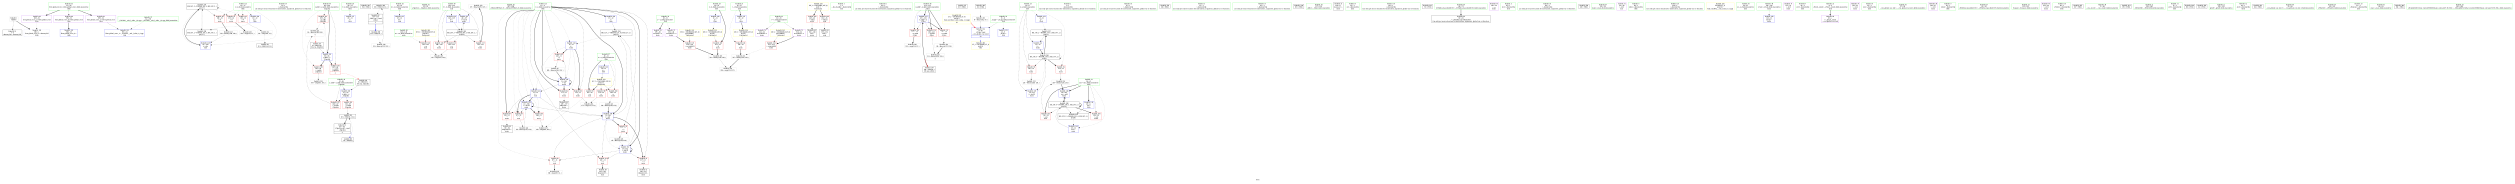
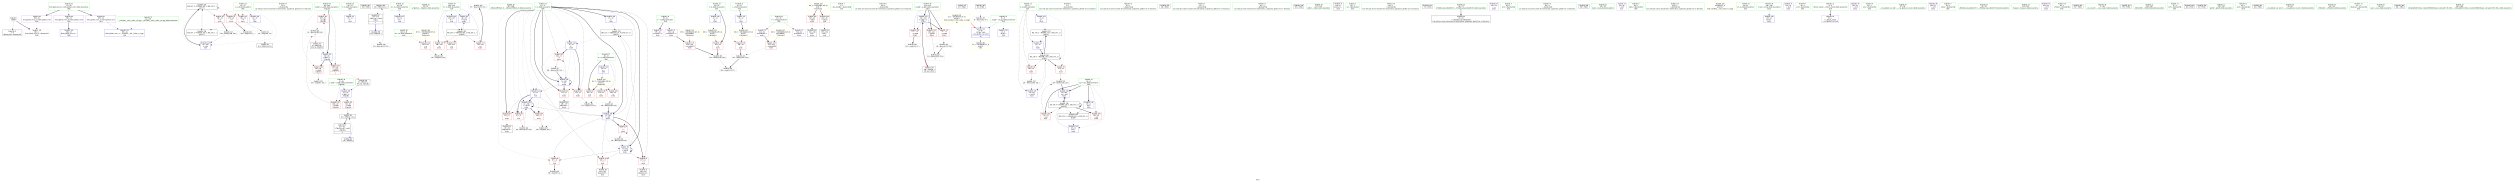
  digraph {
    fontname="Noto Serif"
    label=SVFG
    node [color=green fontname="Noto Serif" shape=record]
    edge [fontname="Noto Serif" style=dashed]
    n1 [color=grey label="{NodeID: 0\nNullPtr}"]
    n2 [color=black label="{NodeID: 58\n2\<--3\ndummyVal\<--dummyVal\n}"]
    n3 [color=blue label="{NodeID: 133\n300\<--3\nllvm.global_ctors_2\<--dummyVal\nGlob }" style=dotted]
    n4 [color=red label="{NodeID: 97\n253\<--16\n\<--k\nmain\n}"]
    n5 [color=grey label="{NodeID: 233\n254 = cmp(253, 12, )\n}"]
    n6 [label="{NodeID: 14\n53\<--1\n\<--dummyObj\nCan only get source location for instruction, argument, global var or function.}"]
    n7 [color=red label="{NodeID: 111\n109\<--99\n\<--y.addr\n_Z3gcdxx\n}"]
    n8 [color=grey label="{NodeID: 221\n110 = Binary(108, 109, )\n|{<s0>4}}"]
    n9 [color=black label="{NodeID: 299\n96 = PHI(110, )\n1st arg _Z3gcdxx }"]
    n10 [color=blue label="{NodeID: 136\n99\<--96\ny.addr\<--y\n_Z3gcdxx\n}"]
    n11 [label="{NodeID: 28\n22\<--23\nl\<--l_field_insensitive\nGlob }"]
    n12 [color=blue label="{NodeID: 127\n22\<--12\nl\<--\nGlob }"]
    n13 [color=black label="{NodeID: 291\n158 = PHI()\n}"]
    n14 [color=black label="{NodeID: 208\n136 = PHI(133, 12, )\n}"]
    n15 [color=black label="{NodeID: 62\n119\<--136\n_Z2bci_ret\<--cond\n_Z2bci\n|{<s0>5}}"]
    n16 [color=black label="{NodeID: 290\n132 = PHI(119, )\n}"]
    n17 [color=grey label="{NodeID: 218\n133 = Binary(132, 129, )\n}"]
    n18 [color=blue label="{NodeID: 125\n18\<--12\nm\<--\nGlob }"]
    n19 [label="{NodeID: 42\n92\<--93\n_Z3gcdxx\<--_Z3gcdxx_field_insensitive\n}"]
    n20 [color=grey label="{NodeID: 222\n271 = Binary(270, 129, )\n}"]
    n21 [color=blue label="{NodeID: 151\n143\<--271\ntt\<--inc43\nmain\n}"]
    n22 [color=black label="{NodeID: 240\nMR_28V_3 = PHI(MR_28V_4, MR_28V_2, )\npts\{144 \}\n}"]
    n23 [color=red label="{NodeID: 115\n163\<--143\n\<--tt\nmain\n}"]
    n24 [color=red label="{NodeID: 116\n248\<--143\n\<--tt\nmain\n}"]
    n25 [color=red label="{NodeID: 117\n270\<--143\n\<--tt\nmain\n}"]
    n26 [color=blue label="{NodeID: 139\n143\<--129\ntt\<--\nmain\n}"]
    n27 [color=grey label="{NodeID: 229\n165 = cmp(163, 164, )\n}"]
    n28 [label="{NodeID: 56\n267\<--268\n_ZNSolsEPFRSoS_E\<--_ZNSolsEPFRSoS_E_field_insensitive\n}"]
    n29 [color=black label="{NodeID: 236\nMR_12V_2 = PHI(MR_12V_10, MR_12V_1, )\npts\{13 \}\n}"]
    n30 [color=blue label="{NodeID: 140\n11\<--12\ni\<--\nmain\n}"]
    n31 [color=red label="{NodeID: 84\n177\<--11\n\<--i\nmain\n}"]
    n32 [color=red label="{NodeID: 83\n173\<--11\n\<--i\nmain\n}"]
    n33 [color=red label="{NodeID: 85\n182\<--11\n\<--i\nmain\n}"]
    n34 [color=blue label="{NodeID: 141\n11\<--183\ni\<--inc\nmain\n}"]
    n35 [color=blue label="{NodeID: 142\n11\<--12\ni\<--\nmain\n}"]
    n36 [color=black label="{NodeID: 65\n178\<--177\nidxprom\<--\nmain\n}"]
    n37 [color=grey label="{NodeID: 226\n175 = cmp(173, 174, )\n}"]
    n38 [color=grey label="{NodeID: 217\n183 = Binary(182, 129, )\n}"]
    n39 [color=blue label="{NodeID: 143\n11\<--198\ni\<--inc18\nmain\n}"]
    n40 [color=red label="{NodeID: 86\n188\<--11\n\<--i\nmain\n}"]
    n41 [color=red label="{NodeID: 87\n192\<--11\n\<--i\nmain\n}"]
    n42 [color=red label="{NodeID: 88\n197\<--11\n\<--i\nmain\n}"]
    n43 [color=blue label="{NodeID: 146\n11\<--204\ni\<--sub\nmain\n}"]
    n44 [color=purple label="{NodeID: 70\n179\<--30\narrayidx\<--a\nmain\n}"]
    n45 [color=yellow label="{NodeID: 250\n10V_1 = ENCHI(MR_10V_0)\npts\{1 \}\nFun[main]}" style=double]
    n46 [color=red label="{NodeID: 105\n148\<--40\n\<--stdin\nmain\n}"]
    n47 [color=red label="{NodeID: 106\n154\<--45\n\<--stdout\nmain\n}"]
    n48 [color=black label="{NodeID: 63\n151\<--148\ncall\<--\nmain\n}"]
    n49 [color=black label="{NodeID: 64\n157\<--154\ncall1\<--\nmain\n}"]
    n50 [label="{NodeID: 1\n7\<--1\n__dso_handle\<--dummyObj\nGlob }"]
    n51 [color=red label="{NodeID: 98\n174\<--20\n\<--n\nmain\n}"]
    n52 [label="{NodeID: 15\n83\<--1\n\<--dummyObj\nCan only get source location for instruction, argument, global var or function.}"]
    n53 [color=red label="{NodeID: 112\n124\<--121\n\<--n.addr\n_Z2bci\n}"]
    n54 [color=grey label="{NodeID: 230\n125 = cmp(124, 12, )\n}"]
    n55 [label="{NodeID: 29\n24\<--25\nb\<--b_field_insensitive\nGlob }"]
    n56 [color=red label="{NodeID: 101\n216\<--24\n\<--b\nmain\n}"]
    n57 [color=blue label="{NodeID: 128\n24\<--12\nb\<--\nGlob }"]
    n58 [color=grey label="{NodeID: 219\n221 = Binary(216, 220, )\n}"]
    n59 [color=yellow label="{NodeID: 255\n20V_1 = ENCHI(MR_20V_0)\npts\{25 \}\nFun[main]}" style=double]
    n60 [color=grey label="{NodeID: 231\n228 = cmp(221, 227, )\n}"]
    n61 [color=black label="{NodeID: 292\n167 = PHI()\n}"]
    n62 [color=black label="{NodeID: 209\n115 = PHI(111, 113, )\n}"]
    n63 [color=black label="{NodeID: 61\n94\<--115\n_Z3gcdxx_ret\<--cond\n_Z3gcdxx\n|{<s0>4}}"]
    n64 [color=black label="{NodeID: 300\n111 = PHI(94, )\n}"]
    n65 [color=blue label="{NodeID: 126\n20\<--12\nn\<--\nGlob }"]
    n66 [color=yellow label="{NodeID: 254\n18V_1 = ENCHI(MR_18V_0)\npts\{21 \}\nFun[main]}" style=double]
    n67 [color=red label="{NodeID: 99\n189\<--20\n\<--n\nmain\n}"]
    n68 [color=red label="{NodeID: 100\n203\<--20\n\<--n\nmain\n}"]
    n69 [color=grey label="{NodeID: 227\n190 = cmp(188, 189, )\n}"]
    n70 [color=grey label="{NodeID: 220\n204 = Binary(203, 129, )\n}"]
    n71 [label="{NodeID: 43\n97\<--98\nx.addr\<--x.addr_field_insensitive\n_Z3gcdxx\n}"]
    n72 [color=red label="{NodeID: 107\n108\<--97\n\<--x.addr\n_Z3gcdxx\n}"]
    n73 [color=blue label="{NodeID: 135\n97\<--95\nx.addr\<--x\n_Z3gcdxx\n}"]
    n74 [color=red label="{NodeID: 108\n113\<--97\n\<--x.addr\n_Z3gcdxx\n}"]
    n75 [color=grey label="{NodeID: 223\n86 = Binary(82, 87, )\n}"]
    n76 [color=blue label="{NodeID: 134\n8\<--86\n_ZL2pi\<--mul\n__cxx_global_var_init.1\n|{<s0>20}}"]
    n77 [color=yellow label="{NodeID: 286\n2V_2 = CSCHI(MR_2V_1)\npts\{10 \}\nCS[]}" style=double]
    n78 [color=black label="{NodeID: 66\n193\<--192\nidxprom14\<--\nmain\n}"]
    n79 [color=grey label="{NodeID: 224\n198 = Binary(197, 129, )\n}"]
    n80 [color=blue label="{NodeID: 150\n11\<--245\ni\<--dec32\nmain\n}"]
    n81 [color=red label="{NodeID: 89\n207\<--11\n\<--i\nmain\n}"]
    n82 [color=red label="{NodeID: 90\n217\<--11\n\<--i\nmain\n}"]
    n83 [color=red label="{NodeID: 91\n222\<--11\n\<--i\nmain\n}"]
    n84 [color=red label="{NodeID: 92\n244\<--11\n\<--i\nmain\n}"]
    n85 [label="{NodeID: 57\n54\<--293\n_GLOBAL__sub_I_nika_1_0.cpp\<--_GLOBAL__sub_I_nika_1_0.cpp_field_insensitive\n}"]
    n86 [color=blue label="{NodeID: 132\n299\<--54\nllvm.global_ctors_1\<--_GLOBAL__sub_I_nika_1_0.cpp\nGlob }"]
    n87 [color=black label="{NodeID: 237\nMR_14V_2 = PHI(MR_14V_4, MR_14V_1, )\npts\{15 \}\n}"]
    n88 [color=blue label="{NodeID: 144\n14\<--12\nj\<--\nmain\n}"]
    n89 [color=black label="{NodeID: 246\nMR_14V_4 = PHI(MR_14V_6, MR_14V_3, )\npts\{15 \}\n}"]
    n90 [color=blue label="{NodeID: 147\n14\<--231\nj\<--inc30\nmain\n}"]
    n91 [color=red label="{NodeID: 93\n230\<--14\n\<--j\nmain\n}"]
    n92 [color=red label="{NodeID: 94\n234\<--14\n\<--j\nmain\n}"]
    n93 [color=purple label="{NodeID: 71\n219\<--30\narrayidx25\<--a\nmain\n}"]
    n94 [color=red label="{NodeID: 119\n220\<--219\n\<--arrayidx25\nmain\n}"]
    n95 [label="{NodeID: 2\n9\<--1\n\<--dummyObj\nCan only get source location for instruction, argument, global var or function.}"]
    n96 [color=yellow label="{NodeID: 265\n2V_1 = ENCHI(MR_2V_0)\npts\{10 \}\nFun[_GLOBAL__sub_I_nika_1_0.cpp]|{<s0>20}}" style=double]
    n97 [label="{NodeID: 16\n87\<--1\n\<--dummyObj\nCan only get source location for instruction, argument, global var or function.}"]
    n98 [color=red label="{NodeID: 113\n127\<--121\n\<--n.addr\n_Z2bci\n}"]
    n99 [color=grey label="{NodeID: 214\n128 = Binary(127, 129, )\n}"]
    n100 [color=grey label="{NodeID: 215\n131 = Binary(128, 130, )\n|{<s0>5}}"]
    n101 [color=black label="{NodeID: 297\n120 = PHI(131, )\n0th arg _Z2bci }"]
    n102 [label="{NodeID: 30\n26\<--27\nt\<--t_field_insensitive\nGlob }"]
    n103 [color=red label="{NodeID: 102\n226\<--26\n\<--t\nmain\n}"]
    n104 [color=blue label="{NodeID: 129\n26\<--12\nt\<--\nGlob }"]
    n105 [color=grey label="{NodeID: 213\n227 = Binary(225, 226, )\n}"]
    n106 [color=yellow label="{NodeID: 256\n22V_1 = ENCHI(MR_22V_0)\npts\{27 \}\nFun[main]}" style=double]
    n107 [color=black label="{NodeID: 293\n168 = PHI()\n}"]
    n108 [color=black label="{NodeID: 210\n213 = PHI(214, 211, )\n}"]
    n109 [label="{NodeID: 44\n99\<--100\ny.addr\<--y.addr_field_insensitive\n_Z3gcdxx\n}"]
    n110 [color=red label="{NodeID: 109\n103\<--99\n\<--y.addr\n_Z3gcdxx\n}"]
    n111 [color=red label="{NodeID: 110\n107\<--99\n\<--y.addr\n_Z3gcdxx\n|{<s0>4}}"]
    n112 [color=grey label="{NodeID: 234\n104 = cmp(103, 105, )\n}"]
    n113 [color=black label="{NodeID: 298\n95 = PHI(107, )\n0th arg _Z3gcdxx }"]
    n114 [color=black label="{NodeID: 238\nMR_16V_2 = PHI(MR_16V_3, MR_16V_1, )\npts\{17 \}\n}"]
    n115 [color=black label="{NodeID: 247\nMR_16V_3 = PHI(MR_16V_4, MR_16V_2, )\npts\{17 \}\n}"]
    n116 [color=blue label="{NodeID: 149\n16\<--239\nk\<--dec\nmain\n}"]
    n117 [color=red label="{NodeID: 95\n210\<--16\n\<--k\nmain\n}"]
    n118 [color=red label="{NodeID: 96\n238\<--16\n\<--k\nmain\n}"]
    n119 [color=grey label="{NodeID: 232\n211 = cmp(210, 12, )\n}"]
    n120 [color=grey label="{NodeID: 211\n239 = Binary(238, 240, )\n}"]
    n121 [color=purple label="{NodeID: 72\n194\<--32\narrayidx15\<--v\nmain\n}"]
    n122 [label="{NodeID: 3\n12\<--1\n\<--dummyObj\nCan only get source location for instruction, argument, global var or function.}"]
    n123 [label="{NodeID: 17\n105\<--1\n\<--dummyObj\nCan only get source location for instruction, argument, global var or function.}"]
    n124 [color=red label="{NodeID: 114\n130\<--121\n\<--n.addr\n_Z2bci\n}"]
    n125 [color=blue label="{NodeID: 137\n121\<--120\nn.addr\<--n\n_Z2bci\n}"]
    n126 [label="{NodeID: 31\n28\<--29\nans\<--ans_field_insensitive\nGlob }"]
    n127 [color=red label="{NodeID: 103\n235\<--28\n\<--ans\nmain\n}"]
    n128 [color=red label="{NodeID: 104\n259\<--28\n\<--ans\nmain\n}"]
    n129 [color=blue label="{NodeID: 130\n28\<--12\nans\<--\nGlob }"]
    n130 [color=blue label="{NodeID: 145\n28\<--12\nans\<--\nmain\n}"]
    n131 [color=blue label="{NodeID: 148\n28\<--236\nans\<--add\nmain\n}"]
    n132 [color=grey label="{NodeID: 216\n236 = Binary(235, 234, )\n}"]
    n133 [color=black label="{NodeID: 239\nMR_24V_2 = PHI(MR_24V_4, MR_24V_1, )\npts\{29 \}\n}"]
    n134 [color=black label="{NodeID: 248\nMR_24V_4 = PHI(MR_24V_5, MR_24V_3, )\npts\{29 \}\n}"]
    n135 [color=black label="{NodeID: 294\n169 = PHI()\n}"]
    n136 [label="{NodeID: 45\n117\<--118\n_Z2bci\<--_Z2bci_field_insensitive\n}"]
    n137 [color=grey label="{NodeID: 225\n245 = Binary(244, 240, )\n}"]
    n138 [color=grey label="{NodeID: 228\n208 = cmp(207, 12, )\n}"]
    n139 [color=black label="{NodeID: 67\n218\<--217\nidxprom24\<--\nmain\n}"]
    n140 [color=black label="{NodeID: 68\n223\<--222\nidxprom27\<--\nmain\n}"]
    n141 [color=black label="{NodeID: 59\n140\<--12\nmain_ret\<--\nmain\n}"]
    n142 [color=purple label="{NodeID: 73\n224\<--32\narrayidx28\<--v\nmain\n}"]
    n143 [color=red label="{NodeID: 120\n225\<--224\n\<--arrayidx28\nmain\n}"]
    n144 [label="{NodeID: 4\n36\<--1\n.str\<--dummyObj\nGlob }"]
    n145 [label="{NodeID: 18\n129\<--1\n\<--dummyObj\nCan only get source location for instruction, argument, global var or function.}"]
    n146 [label="{NodeID: 32\n30\<--31\na\<--a_field_insensitive\nGlob }"]
    n147 [color=black label="{NodeID: 295\n170 = PHI()\n}"]
    n148 [color=grey label="{NodeID: 212\n231 = Binary(230, 129, )\n}"]
    n149 [label="{NodeID: 46\n121\<--122\nn.addr\<--n.addr_field_insensitive\n_Z2bci\n}"]
    n150 [color=black label="{NodeID: 60\n65\<--66\n\<--_ZNSt8ios_base4InitD1Ev\nCan only get source location for instruction, argument, global var or function.}"]
    n151 [color=purple label="{NodeID: 74\n149\<--36\n\<--.str\nmain\n}"]
    n152 [label="{NodeID: 5\n38\<--1\n.str.2\<--dummyObj\nGlob }"]
    n153 [label="{NodeID: 19\n214\<--1\n\<--dummyObj\nCan only get source location for instruction, argument, global var or function.}"]
    n154 [label="{NodeID: 33\n32\<--33\nv\<--v_field_insensitive\nGlob }"]
    n155 [color=black label="{NodeID: 296\n180 = PHI()\n}"]
    n156 [label="{NodeID: 47\n138\<--139\nmain\<--main_field_insensitive\n}"]
    n157 [color=purple label="{NodeID: 75\n150\<--38\n\<--.str.2\nmain\n}"]
    n158 [label="{NodeID: 6\n40\<--1\nstdin\<--dummyObj\nGlob }"]
    n159 [label="{NodeID: 20\n240\<--1\n\<--dummyObj\nCan only get source location for instruction, argument, global var or function.}"]
    n160 [color=yellow label="{NodeID: 283\nRETMU(2V_2)\npts\{10 \}\nFun[_GLOBAL__sub_I_nika_1_0.cpp]}" style=double]
    n161 [label="{NodeID: 34\n34\<--35\nss\<--ss_field_insensitive\nGlob }"]
    n162 [color=blue label="{NodeID: 131\n298\<--53\nllvm.global_ctors_0\<--\nGlob }"]
    n163 [label="{NodeID: 48\n141\<--142\nretval\<--retval_field_insensitive\nmain\n}"]
    n164 [color=blue label="{NodeID: 138\n141\<--12\nretval\<--\nmain\n}"]
    n165 [color=purple label="{NodeID: 76\n155\<--41\n\<--.str.3\nmain\n}"]
    n166 [label="{NodeID: 7\n41\<--1\n.str.3\<--dummyObj\nGlob }"]
    n167 [label="{NodeID: 21\n4\<--6\n_ZStL8__ioinit\<--_ZStL8__ioinit_field_insensitive\nGlob }"]
    n168 [color=purple label="{NodeID: 69\n63\<--4\n\<--_ZStL8__ioinit\n__cxx_global_var_init\n}"]
    n169 [color=red label="{NodeID: 118\n164\<--145\n\<--tn\nmain\n}"]
    n170 [label="{NodeID: 35\n52\<--56\nllvm.global_ctors\<--llvm.global_ctors_field_insensitive\nGlob }"]
    n171 [color=purple label="{NodeID: 80\n298\<--52\nllvm.global_ctors_0\<--llvm.global_ctors\nGlob }"]
    n172 [color=purple label="{NodeID: 81\n299\<--52\nllvm.global_ctors_1\<--llvm.global_ctors\nGlob }"]
    n173 [color=purple label="{NodeID: 82\n300\<--52\nllvm.global_ctors_2\<--llvm.global_ctors\nGlob }"]
    n174 [label="{NodeID: 49\n143\<--144\ntt\<--tt_field_insensitive\nmain\n}"]
    n175 [color=purple label="{NodeID: 77\n156\<--43\n\<--.str.4\nmain\n}"]
    n176 [label="{NodeID: 8\n43\<--1\n.str.4\<--dummyObj\nGlob }"]
    n177 [label="{NodeID: 22\n8\<--10\n_ZL2pi\<--_ZL2pi_field_insensitive\nGlob }"]
    n178 [color=blue label="{NodeID: 121\n8\<--9\n_ZL2pi\<--\nGlob }"]
    n179 [label="{NodeID: 36\n57\<--58\n__cxx_global_var_init\<--__cxx_global_var_init_field_insensitive\n}"]
    n180 [label="{NodeID: 50\n145\<--146\ntn\<--tn_field_insensitive\nmain\n}"]
    n181 [color=purple label="{NodeID: 78\n249\<--47\n\<--.str.5\nmain\n}"]
    n182 [label="{NodeID: 9\n45\<--1\nstdout\<--dummyObj\nGlob }"]
    n183 [label="{NodeID: 23\n11\<--13\ni\<--i_field_insensitive\nGlob }"]
    n184 [color=blue label="{NodeID: 122\n11\<--12\ni\<--\nGlob }"]
    n185 [label="{NodeID: 37\n61\<--62\n_ZNSt8ios_base4InitC1Ev\<--_ZNSt8ios_base4InitC1Ev_field_insensitive\n}"]
    n186 [label="{NodeID: 51\n152\<--153\nfreopen\<--freopen_field_insensitive\n}"]
    n187 [color=purple label="{NodeID: 79\n256\<--49\n\<--.str.6\nmain\n}"]
    n188 [label="{NodeID: 10\n46\<--1\n_ZSt3cin\<--dummyObj\nGlob }"]
    n189 [label="{NodeID: 24\n14\<--15\nj\<--j_field_insensitive\nGlob }"]
    n190 [color=blue label="{NodeID: 123\n14\<--12\nj\<--\nGlob }"]
    n191 [color=black label="{NodeID: 287\n257 = PHI()\n}"]
    n192 [label="{NodeID: 38\n67\<--68\n__cxa_atexit\<--__cxa_atexit_field_insensitive\n}"]
    n193 [color=black label="{NodeID: 301\n195 = PHI()\n}"]
    n194 [label="{NodeID: 52\n159\<--160\n_ZNSirsERi\<--_ZNSirsERi_field_insensitive\n}"]
    n195 [color=yellow label="{NodeID: 260\n30V_1 = ENCHI(MR_30V_0)\npts\{146 \}\nFun[main]}" style=double]
    n196 [label="{NodeID: 11\n47\<--1\n.str.5\<--dummyObj\nGlob }"]
    n197 [label="{NodeID: 25\n16\<--17\nk\<--k_field_insensitive\nGlob }"]
    n198 [color=blue label="{NodeID: 124\n16\<--12\nk\<--\nGlob }"]
    n199 [color=black label="{NodeID: 288\n260 = PHI()\n}"]
    n200 [label="{NodeID: 39\n66\<--72\n_ZNSt8ios_base4InitD1Ev\<--_ZNSt8ios_base4InitD1Ev_field_insensitive\n}"]
    n201 [color=black label="{NodeID: 302\n64 = PHI()\n}"]
    n202 [label="{NodeID: 53\n251\<--252\nprintf\<--printf_field_insensitive\n}"]
    n203 [color=yellow label="{NodeID: 261\n32V_1 = ENCHI(MR_32V_0)\npts\{310000 \}\nFun[main]}" style=double]
    n204 [label="{NodeID: 12\n49\<--1\n.str.6\<--dummyObj\nGlob }"]
    n205 [label="{NodeID: 26\n18\<--19\nm\<--m_field_insensitive\nGlob }"]
    n206 [color=black label="{NodeID: 289\n264 = PHI()\n}"]
    n207 [label="{NodeID: 40\n79\<--80\n__cxx_global_var_init.1\<--__cxx_global_var_init.1_field_insensitive\n}"]
    n208 [color=black label="{NodeID: 303\n82 = PHI()\n}"]
    n209 [label="{NodeID: 54\n261\<--262\n_ZNSolsEi\<--_ZNSolsEi_field_insensitive\n}"]
    n210 [color=yellow label="{NodeID: 262\n34V_1 = ENCHI(MR_34V_0)\npts\{330000 \}\nFun[main]}" style=double]
    n211 [label="{NodeID: 13\n51\<--1\n_ZSt4cout\<--dummyObj\nGlob }"]
    n212 [label="{NodeID: 27\n20\<--21\nn\<--n_field_insensitive\nGlob }"]
    n213 [label="{NodeID: 41\n84\<--85\natan\<--atan_field_insensitive\n}"]
    n214 [color=black label="{NodeID: 304\n250 = PHI()\n}"]
    n215 [label="{NodeID: 55\n265\<--266\n_ZSt4endlIcSt11char_traitsIcEERSt13basic_ostreamIT_T0_ES6_\<--_ZSt4endlIcSt11char_traitsIcEERSt13basic_ostreamIT_T0_ES6__field_insensitive\n}"]
    n1 -> n2
    n1 -> n3 [style=bold]
    n4 -> n5 [style=bold]
    n7 -> n8 [style=dotted]
    n8 -> n9 [color=red tailport=s0]
    n9 -> n10
    n10 -> n7 [style=dotted]
    n10 -> n110 [style=bold]
    n10 -> n111 [style=bold]
    n11 -> n12 [style=dotted]
    n14 -> n15 [style=dotted]
    n15 -> n16 [color=blue style=bold tailport=s0]
    n16 -> n17 [style=dotted]
    n17 -> n14
    n20 -> n21 [style=dotted]
    n21 -> n22 [style=dotted]
    n22 -> n21
    n22 -> n23 [style=dotted]
    n22 -> n24
    n22 -> n25
    n23 -> n27
    n25 -> n20 [style=bold]
    n26 -> n22
    n29 -> n30 [style=dotted]
    n30 -> n31 [style=dotted]
    n30 -> n32 [style=bold]
    n30 -> n33 [style=bold]
    n30 -> n34 [style=dotted]
    n30 -> n35 [style=dotted]
    n31 -> n36 [style=dotted]
    n32 -> n37
    n33 -> n38
    n34 -> n31 [style=bold]
    n34 -> n32 [style=dotted]
    n34 -> n33
    n34 -> n34 [style=bold]
    n34 -> n35
    n35 -> n39 [style=bold]
    n35 -> n40 [style=dotted]
    n35 -> n41
    n35 -> n42 [style=bold]
    n35 -> n43
    n38 -> n34 [style=bold]
    n39 -> n39 [style=bold]
    n39 -> n40 [style=bold]
    n39 -> n41 [style=dotted]
    n39 -> n42
    n39 -> n43
    n40 -> n69
    n41 -> n78 [style=dotted]
    n42 -> n79
    n43 -> n29
    n43 -> n80 [style=dotted]
    n43 -> n81
    n43 -> n82 [style=bold]
    n43 -> n83
    n43 -> n84 [style=bold]
    n45 -> n46 [style=bold]
    n45 -> n47 [style=bold]
    n46 -> n48
    n47 -> n49
    n51 -> n37
    n53 -> n54 [style=bold]
    n55 -> n56 [style=bold]
    n55 -> n57 [style=dotted]
    n56 -> n58 [style=bold]
    n57 -> n59 [style=dotted]
    n58 -> n60
    n59 -> n56
    n62 -> n63 [style=bold]
    n63 -> n64 [color=blue tailport=s0]
    n64 -> n62 [style=dotted]
    n65 -> n66
    n66 -> n51 [style=dotted]
    n66 -> n67 [style=bold]
    n66 -> n68
    n67 -> n69 [style=dotted]
    n68 -> n70 [style=dotted]
    n70 -> n43 [style=bold]
    n71 -> n72
    n71 -> n73
    n72 -> n8
    n73 -> n72
    n73 -> n74
    n74 -> n62
    n75 -> n76
    n76 -> n77 [color=blue style=dotted tailport=s0]
    n79 -> n39
    n80 -> n29
    n80 -> n80 [style=bold]
    n80 -> n81
    n80 -> n82
    n80 -> n83
    n80 -> n84 [style=dotted]
    n81 -> n138 [style=bold]
    n82 -> n139 [style=dotted]
    n83 -> n140 [style=bold]
    n84 -> n137
    n85 -> n86 [style=dotted]
    n87 -> n88
    n88 -> n89 [style=bold]
    n89 -> n87 [style=bold]
    n89 -> n89 [style=dotted]
    n89 -> n90 [style=dotted]
    n89 -> n91
    n89 -> n92 [style=bold]
    n90 -> n89
    n91 -> n148
    n92 -> n132
    n93 -> n94 [style=bold]
    n94 -> n58 [style=bold]
    n96 -> n76 [color=red style=bold tailport=s0]
    n98 -> n99
    n99 -> n100 [style=bold]
    n100 -> n101 [color=red style=bold tailport=s0]
    n101 -> n125 [style=bold]
    n102 -> n103 [style=dotted]
    n102 -> n104 [style=bold]
    n103 -> n105 [style=bold]
    n104 -> n106 [style=bold]
    n105 -> n60 [style=bold]
    n106 -> n103
    n109 -> n7 [style=dotted]
    n109 -> n10 [style=bold]
    n109 -> n110 [style=dotted]
    n109 -> n111
    n110 -> n112
    n111 -> n113 [color=red tailport=s0]
    n113 -> n73
    n114 -> n115 [style=dotted]
    n115 -> n4 [style=dotted]
    n115 -> n114 [style=dotted]
    n115 -> n115 [style=dotted]
    n115 -> n116 [style=dotted]
    n115 -> n117 [style=dotted]
    n115 -> n118
    n116 -> n115 [style=bold]
    n117 -> n119
    n118 -> n120 [style=bold]
    n119 -> n108 [style=dotted]
    n120 -> n116
    n124 -> n100
    n125 -> n53
    n125 -> n98 [style=bold]
    n125 -> n124
    n126 -> n127 [style=bold]
    n126 -> n128
    n126 -> n129 [style=bold]
    n126 -> n130 [style=dotted]
    n126 -> n131 [style=bold]
    n127 -> n132
    n129 -> n133
    n130 -> n134
    n131 -> n134
    n132 -> n131 [style=bold]
    n133 -> n130 [style=dotted]
    n134 -> n127
    n134 -> n128 [style=bold]
    n134 -> n131 [style=bold]
    n134 -> n133
    n134 -> n134 [style=bold]
    n137 -> n80 [style=dotted]
-   n121 -> n143 [style=bold]
+   n142 -> n143 [style=bold]
    n143 -> n105 [style=dotted]
    n146 -> n44 [style=bold]
    n146 -> n93 [style=dotted]
    n148 -> n90 [style=dotted]
    n149 -> n53
    n149 -> n98 [style=bold]
    n149 -> n124 [style=bold]
    n149 -> n125 [style=bold]
    n154 -> n121
    n154 -> n142
    n163 -> n164 [style=dotted]
    n167 -> n168 [style=bold]
    n169 -> n27
    n170 -> n171
    n170 -> n172 [style=bold]
    n170 -> n173 [style=bold]
    n171 -> n162 [style=bold]
    n172 -> n86
    n173 -> n3 [style=dotted]
    n174 -> n21 [style=dotted]
    n174 -> n23
    n174 -> n24
    n174 -> n25
    n174 -> n26 [style=dotted]
    n177 -> n76
    n177 -> n178 [style=dotted]
    n180 -> n169 [style=dotted]
    n183 -> n30 [style=dotted]
    n183 -> n31 [style=bold]
    n183 -> n32
    n183 -> n33
    n183 -> n34 [style=bold]
    n183 -> n35 [style=dotted]
    n183 -> n39 [style=dotted]
    n183 -> n40 [style=dotted]
    n183 -> n41 [style=bold]
    n183 -> n42 [style=dotted]
    n183 -> n43 [style=bold]
    n183 -> n80 [style=bold]
    n183 -> n81 [style=dotted]
    n183 -> n82
    n183 -> n83
    n183 -> n84
    n183 -> n184 [style=bold]
    n184 -> n29
    n189 -> n88
    n189 -> n90
    n189 -> n91
    n189 -> n92 [style=dotted]
    n189 -> n190 [style=dotted]
    n190 -> n87 [style=dotted]
    n195 -> n169
    n197 -> n4 [style=dotted]
    n197 -> n116 [style=dotted]
    n197 -> n117 [style=dotted]
    n197 -> n118 [style=dotted]
    n197 -> n198 [style=dotted]
    n198 -> n114 [style=dotted]
    n200 -> n150 [style=bold]
    n203 -> n94
    n205 -> n18
    n208 -> n75 [style=dotted]
    n210 -> n143
    n212 -> n51
    n212 -> n65 [style=dotted]
    n212 -> n67 [style=bold]
    n212 -> n68 [style=dotted]
  }
